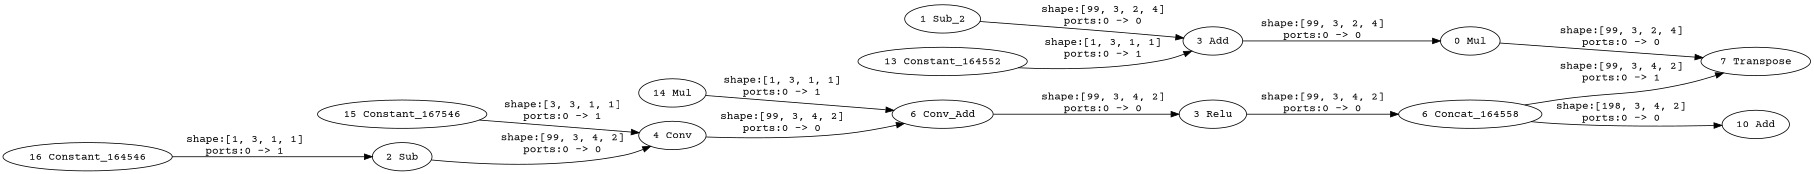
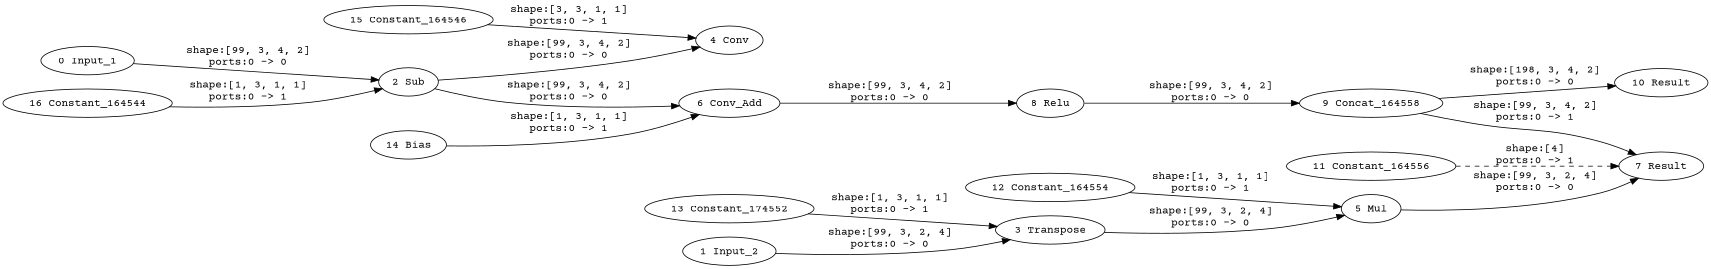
  strict digraph {
    fontname="Courier Prime"
    rankdir=LR
    node [fontname="Courier Prime" type=Constant]
    edge [fontname="Courier Prime" style=solid]
+   "0 Input_1" [type=Parameter]
    "2 Sub" [type=Subtract]
    "4 Conv" [type=Convolution]
-   "1 Input_2" [type=Parameter label="1 Sub_2"]
-   "3 Add" [type=Add]
-   "5 Mul" [type=Multiply label="0 Mul"]
+   "1 Input_2" [type=Parameter]
+   "3 Add" [type=Add label="3 Transpose"]
+   "5 Mul" [type=Multiply]
    "6 Conv_Add" [type=Add]
-   "7 Transpose" [type=Transpose]
-   "8 Relu" [type=Relu label="3 Relu"]
-   "9 Concat_164558" [type=Concat label="6 Concat_164558"]
-   "10 Result" [type=Result label="10 Add"]
-   "13 Constant_164552"
-   "14 Bias" [label="14 Mul"]
-   "15 Constant_164546" [label="15 Constant_167546"]
-   "16 Constant_164544" [label="16 Constant_164546"]
+   "7 Transpose" [type=Transpose label="7 Result"]
+   "8 Relu" [type=Relu]
+   "9 Concat_164558" [type=Concat]
+   "10 Result" [type=Result]
+   "11 Constant_164556"
+   "12 Constant_164554"
+   "13 Constant_164552" [label="13 Constant_174552"]
+   "14 Bias"
+   "15 Constant_164546"
+   "16 Constant_164544"
+   "0 Input_1" -> "2 Sub" [label="shape:[99, 3, 4, 2]\nports:0 -> 0"]
    "2 Sub" -> "4 Conv" [label="shape:[99, 3, 4, 2]\nports:0 -> 0"]
-   "4 Conv" -> "6 Conv_Add" [label="shape:[99, 3, 4, 2]\nports:0 -> 0"]
+   "2 Sub" -> "6 Conv_Add" [label="shape:[99, 3, 4, 2]\nports:0 -> 0"]
    "1 Input_2" -> "3 Add" [label="shape:[99, 3, 2, 4]\nports:0 -> 0"]
    "3 Add" -> "5 Mul" [label="shape:[99, 3, 2, 4]\nports:0 -> 0"]
    "5 Mul" -> "7 Transpose" [label="shape:[99, 3, 2, 4]\nports:0 -> 0"]
    "6 Conv_Add" -> "8 Relu" [label="shape:[99, 3, 4, 2]\nports:0 -> 0"]
    "8 Relu" -> "9 Concat_164558" [label="shape:[99, 3, 4, 2]\nports:0 -> 0"]
    "9 Concat_164558" -> "7 Transpose" [label="shape:[99, 3, 4, 2]\nports:0 -> 1"]
    "9 Concat_164558" -> "10 Result" [label="shape:[198, 3, 4, 2]\nports:0 -> 0"]
+   "11 Constant_164556" -> "7 Transpose" [label="shape:[4]\nports:0 -> 1" style=dashed]
+   "12 Constant_164554" -> "5 Mul" [label="shape:[1, 3, 1, 1]\nports:0 -> 1"]
    "13 Constant_164552" -> "3 Add" [label="shape:[1, 3, 1, 1]\nports:0 -> 1"]
    "14 Bias" -> "6 Conv_Add" [label="shape:[1, 3, 1, 1]\nports:0 -> 1"]
    "15 Constant_164546" -> "4 Conv" [label="shape:[3, 3, 1, 1]\nports:0 -> 1"]
    "16 Constant_164544" -> "2 Sub" [label="shape:[1, 3, 1, 1]\nports:0 -> 1"]
  }
